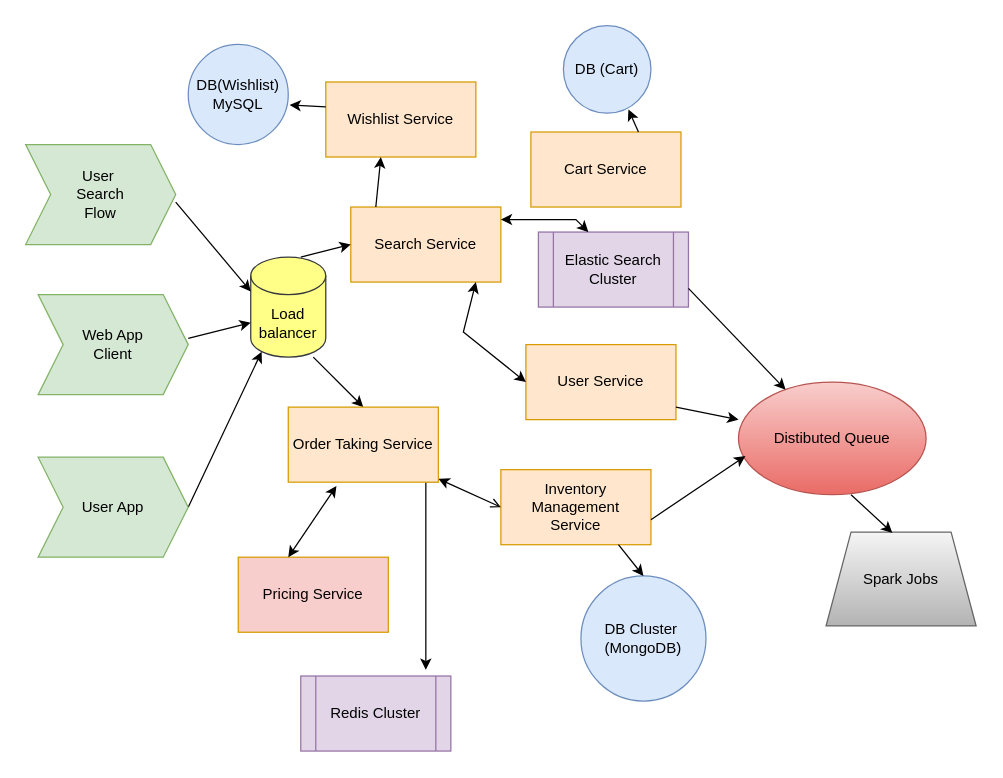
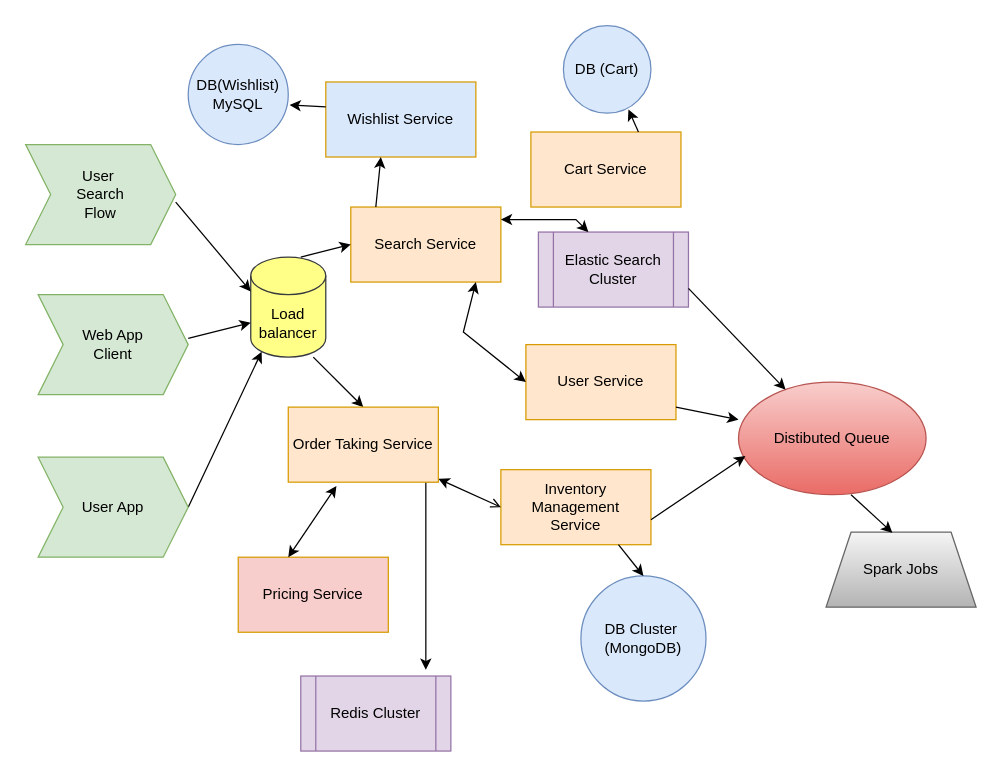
  <mxCell id="0" />
  <mxCell id="1" parent="0" />
  <mxCell id="2" value="Load balancer" style="shape=cylinder3;whiteSpace=wrap;html=1;boundedLbl=1;backgroundOutline=1;size=15;fillColor=#ffff88;strokeColor=#36393d;" vertex="1" parent="1"><mxGeometry x="200" y="205" width="60" height="80" as="geometry" /></mxCell>
  <mxCell id="3" value="" style="endArrow=classic;html=1;rounded=0;entryX=0;entryY=0;entryDx=0;entryDy=52.5;entryPerimeter=0;" edge="1" parent="1" target="2"><mxGeometry width="50" height="50" relative="1" as="geometry"><mxPoint x="150" y="270" as="sourcePoint" /><mxPoint x="200" y="220" as="targetPoint" /></mxGeometry></mxCell>
  <mxCell id="4" value="" style="endArrow=classic;html=1;rounded=0;entryX=0.145;entryY=1;entryDx=0;entryDy=-4.35;entryPerimeter=0;" edge="1" parent="1" target="2"><mxGeometry width="50" height="50" relative="1" as="geometry"><mxPoint x="150" y="405" as="sourcePoint" /><mxPoint x="200" y="355" as="targetPoint" /></mxGeometry></mxCell>
  <mxCell id="5" value="" style="endArrow=classic;html=1;rounded=0;entryX=0;entryY=0;entryDx=0;entryDy=27.5;entryPerimeter=0;" edge="1" parent="1" target="2"><mxGeometry width="50" height="50" relative="1" as="geometry"><mxPoint x="140" y="161" as="sourcePoint" /><mxPoint x="190" y="149" as="targetPoint" /></mxGeometry></mxCell>
- <mxCell id="6" value="Wishlist Service" style="whiteSpace=wrap;html=1;align=center;treeFolding=1;treeMoving=1;newEdgeStyle={&quot;edgeStyle&quot;:&quot;elbowEdgeStyle&quot;,&quot;startArrow&quot;:&quot;none&quot;,&quot;endArrow&quot;:&quot;none&quot;};strokeColor=#d79b00;fillColor=#ffe6cc;" vertex="1" parent="1"><mxGeometry x="260" y="65" width="120" height="60" as="geometry" /></mxCell>
+ <mxCell id="6" value="Wishlist Service" style="whiteSpace=wrap;html=1;align=center;treeFolding=1;treeMoving=1;newEdgeStyle={&quot;edgeStyle&quot;:&quot;elbowEdgeStyle&quot;,&quot;startArrow&quot;:&quot;none&quot;,&quot;endArrow&quot;:&quot;none&quot;};strokeColor=#d79b00;fillColor=#dae8fc;" vertex="1" parent="1"><mxGeometry x="260" y="65" width="120" height="60" as="geometry" /></mxCell>
  <mxCell id="7" value="Search Service" style="whiteSpace=wrap;html=1;align=center;treeFolding=1;treeMoving=1;newEdgeStyle={&quot;edgeStyle&quot;:&quot;elbowEdgeStyle&quot;,&quot;startArrow&quot;:&quot;none&quot;,&quot;endArrow&quot;:&quot;none&quot;};strokeColor=#d79b00;fillColor=#ffe6cc;" vertex="1" parent="1"><mxGeometry x="280" y="165" width="120" height="60" as="geometry" /></mxCell>
  <mxCell id="8" value="Cart Service" style="whiteSpace=wrap;html=1;align=center;treeFolding=1;treeMoving=1;newEdgeStyle={&quot;edgeStyle&quot;:&quot;elbowEdgeStyle&quot;,&quot;startArrow&quot;:&quot;none&quot;,&quot;endArrow&quot;:&quot;none&quot;};strokeColor=#d79b00;fillColor=#ffe6cc;" vertex="1" parent="1"><mxGeometry x="424" y="105" width="120" height="60" as="geometry" /></mxCell>
  <mxCell id="9" value="Inventory Management&lt;div&gt;Service&lt;/div&gt;" style="whiteSpace=wrap;html=1;align=center;treeFolding=1;treeMoving=1;newEdgeStyle={&quot;edgeStyle&quot;:&quot;elbowEdgeStyle&quot;,&quot;startArrow&quot;:&quot;none&quot;,&quot;endArrow&quot;:&quot;none&quot;};strokeColor=#d79b00;fillColor=#ffe6cc;" vertex="1" parent="1"><mxGeometry x="400" y="375" width="120" height="60" as="geometry" /></mxCell>
  <mxCell id="10" value="Pricing Service" style="whiteSpace=wrap;html=1;align=center;treeFolding=1;treeMoving=1;newEdgeStyle={&quot;edgeStyle&quot;:&quot;elbowEdgeStyle&quot;,&quot;startArrow&quot;:&quot;none&quot;,&quot;endArrow&quot;:&quot;none&quot;};strokeColor=#d79b00;fillColor=#f8cecc;" vertex="1" parent="1"><mxGeometry x="190" y="445" width="120" height="60" as="geometry" /></mxCell>
  <mxCell id="11" value="Distibuted Queue" style="ellipse;whiteSpace=wrap;html=1;fillColor=#f8cecc;gradientColor=#ea6b66;strokeColor=#b85450;" vertex="1" parent="1"><mxGeometry x="590" y="305" width="150" height="90" as="geometry" /></mxCell>
  <mxCell id="12" value="DB Cluster&amp;nbsp;&lt;div&gt;(MongoDB)&lt;/div&gt;" style="ellipse;whiteSpace=wrap;html=1;aspect=fixed;fillColor=#dae8fc;strokeColor=#6c8ebf;" vertex="1" parent="1"><mxGeometry x="464" y="460" width="100" height="100" as="geometry" /></mxCell>
  <mxCell id="13" value="DB (Cart)" style="ellipse;whiteSpace=wrap;html=1;aspect=fixed;fillColor=#dae8fc;strokeColor=#6c8ebf;" vertex="1" parent="1"><mxGeometry x="450" y="20" width="70" height="70" as="geometry" /></mxCell>
  <mxCell id="14" value="DB(Wishlist)&lt;div&gt;MySQL&lt;/div&gt;" style="ellipse;whiteSpace=wrap;html=1;aspect=fixed;fillColor=#dae8fc;strokeColor=#6c8ebf;" vertex="1" parent="1"><mxGeometry x="150" y="35" width="80" height="80" as="geometry" /></mxCell>
  <mxCell id="15" value="Redis Cluster" style="shape=process;whiteSpace=wrap;html=1;backgroundOutline=1;fillColor=#e1d5e7;strokeColor=#9673a6;" vertex="1" parent="1"><mxGeometry x="240" y="540" width="120" height="60" as="geometry" /></mxCell>
- <mxCell id="16" value="Spark Jobs" style="shape=trapezoid;perimeter=trapezoidPerimeter;whiteSpace=wrap;html=1;fixedSize=1;fillColor=#f5f5f5;gradientColor=#b3b3b3;strokeColor=#666666;" vertex="1" parent="1"><mxGeometry x="660" y="425" width="120" height="75" as="geometry" /></mxCell>
+ <mxCell id="16" value="Spark Jobs" style="shape=trapezoid;perimeter=trapezoidPerimeter;whiteSpace=wrap;html=1;fixedSize=1;fillColor=#f5f5f5;gradientColor=#b3b3b3;strokeColor=#666666;" vertex="1" parent="1"><mxGeometry x="660" y="425" width="120" height="60" as="geometry" /></mxCell>
  <mxCell id="17" value="Elastic Search&lt;div&gt;Cluster&lt;/div&gt;" style="shape=process;whiteSpace=wrap;html=1;backgroundOutline=1;fillColor=#e1d5e7;strokeColor=#9673a6;" vertex="1" parent="1"><mxGeometry x="430" y="185" width="120" height="60" as="geometry" /></mxCell>
  <mxCell id="18" value="User&amp;nbsp;&lt;div&gt;Search&lt;/div&gt;&lt;div&gt;Flow&lt;/div&gt;" style="shape=step;perimeter=stepPerimeter;whiteSpace=wrap;html=1;fixedSize=1;fillColor=#d5e8d4;strokeColor=#82b366;" vertex="1" parent="1"><mxGeometry x="20" y="115" width="120" height="80" as="geometry" /></mxCell>
  <mxCell id="19" value="User App" style="shape=step;perimeter=stepPerimeter;whiteSpace=wrap;html=1;fixedSize=1;fillColor=#d5e8d4;strokeColor=#82b366;" vertex="1" parent="1"><mxGeometry x="30" y="365" width="120" height="80" as="geometry" /></mxCell>
  <mxCell id="20" value="Web App&lt;div&gt;Client&lt;/div&gt;" style="shape=step;perimeter=stepPerimeter;whiteSpace=wrap;html=1;fixedSize=1;fillColor=#d5e8d4;strokeColor=#82b366;" vertex="1" parent="1"><mxGeometry x="30" y="235" width="120" height="80" as="geometry" /></mxCell>
  <mxCell id="21" value="User Service" style="whiteSpace=wrap;html=1;align=center;treeFolding=1;treeMoving=1;newEdgeStyle={&quot;edgeStyle&quot;:&quot;elbowEdgeStyle&quot;,&quot;startArrow&quot;:&quot;none&quot;,&quot;endArrow&quot;:&quot;none&quot;};strokeColor=#d79b00;fillColor=#ffe6cc;" vertex="1" parent="1"><mxGeometry x="420" y="275" width="120" height="60" as="geometry" /></mxCell>
  <mxCell id="22" value="" style="endArrow=classic;html=1;rounded=0;entryX=0;entryY=0.5;entryDx=0;entryDy=0;" edge="1" parent="1" target="7"><mxGeometry width="50" height="50" relative="1" as="geometry"><mxPoint x="240" y="205" as="sourcePoint" /><mxPoint x="290" y="155" as="targetPoint" /></mxGeometry></mxCell>
  <mxCell id="23" value="" style="endArrow=classic;html=1;rounded=0;entryX=0.5;entryY=0;entryDx=0;entryDy=0;" edge="1" parent="1" target="28"><mxGeometry width="50" height="50" relative="1" as="geometry"><mxPoint x="250" y="285" as="sourcePoint" /><mxPoint x="300" y="235" as="targetPoint" /></mxGeometry></mxCell>
  <mxCell id="24" value="" style="endArrow=classic;startArrow=classic;html=1;rounded=0;entryX=0.321;entryY=1.05;entryDx=0;entryDy=0;entryPerimeter=0;" edge="1" parent="1" target="28"><mxGeometry width="50" height="50" relative="1" as="geometry"><mxPoint x="230" y="445" as="sourcePoint" /><mxPoint x="280" y="395" as="targetPoint" /></mxGeometry></mxCell>
  <mxCell id="25" value="" style="endArrow=classic;html=1;rounded=0;" edge="1" parent="1"><mxGeometry width="50" height="50" relative="1" as="geometry"><mxPoint x="340" y="385" as="sourcePoint" /><mxPoint x="340" y="535" as="targetPoint" /></mxGeometry></mxCell>
  <mxCell id="26" value="" style="endArrow=open;startArrow=classic;html=1;rounded=0;entryX=0;entryY=0.5;entryDx=0;entryDy=0;" edge="1" parent="1" source="28" target="9"><mxGeometry width="50" height="50" relative="1" as="geometry"><mxPoint x="330" y="375" as="sourcePoint" /><mxPoint x="390" y="395" as="targetPoint" /></mxGeometry></mxCell>
  <mxCell id="27" value="" style="endArrow=classic;startArrow=classic;html=1;rounded=0;" edge="1" parent="1" target="28"><mxGeometry width="50" height="50" relative="1" as="geometry"><mxPoint x="330" y="375" as="sourcePoint" /><mxPoint x="380" y="325" as="targetPoint" /></mxGeometry></mxCell>
  <mxCell id="28" value="Order Taking Service" style="whiteSpace=wrap;html=1;align=center;treeFolding=1;treeMoving=1;newEdgeStyle={&quot;edgeStyle&quot;:&quot;elbowEdgeStyle&quot;,&quot;startArrow&quot;:&quot;none&quot;,&quot;endArrow&quot;:&quot;none&quot;};strokeColor=#d79b00;fillColor=#ffe6cc;" vertex="1" parent="1"><mxGeometry x="230" y="325" width="120" height="60" as="geometry" /></mxCell>
  <mxCell id="29" value="" style="endArrow=classic;html=1;rounded=0;entryX=0.5;entryY=0;entryDx=0;entryDy=0;" edge="1" parent="1" target="12"><mxGeometry width="50" height="50" relative="1" as="geometry"><mxPoint x="494" y="435" as="sourcePoint" /><mxPoint x="544" y="385" as="targetPoint" /></mxGeometry></mxCell>
  <mxCell id="30" value="" style="endArrow=classic;html=1;rounded=0;entryX=0.037;entryY=0.656;entryDx=0;entryDy=0;entryPerimeter=0;" edge="1" parent="1" target="11"><mxGeometry width="50" height="50" relative="1" as="geometry"><mxPoint x="520" y="415" as="sourcePoint" /><mxPoint x="570" y="365" as="targetPoint" /></mxGeometry></mxCell>
  <mxCell id="31" value="" style="endArrow=classic;html=1;rounded=0;" edge="1" parent="1" target="11"><mxGeometry width="50" height="50" relative="1" as="geometry"><mxPoint x="550" y="230" as="sourcePoint" /><mxPoint x="600" y="180" as="targetPoint" /></mxGeometry></mxCell>
  <mxCell id="32" value="" style="endArrow=classic;html=1;rounded=0;entryX=0.367;entryY=1;entryDx=0;entryDy=0;entryPerimeter=0;" edge="1" parent="1" target="6"><mxGeometry width="50" height="50" relative="1" as="geometry"><mxPoint x="300" y="165" as="sourcePoint" /><mxPoint x="350" y="115" as="targetPoint" /></mxGeometry></mxCell>
  <mxCell id="33" value="" style="endArrow=classic;html=1;rounded=0;entryX=1.013;entryY=0.606;entryDx=0;entryDy=0;entryPerimeter=0;" edge="1" parent="1" target="14"><mxGeometry width="50" height="50" relative="1" as="geometry"><mxPoint x="260" y="85" as="sourcePoint" /><mxPoint x="310" y="35" as="targetPoint" /></mxGeometry></mxCell>
  <mxCell id="34" value="" style="endArrow=classic;html=1;rounded=0;entryX=0.743;entryY=0.957;entryDx=0;entryDy=0;entryPerimeter=0;" edge="1" parent="1" target="13"><mxGeometry width="50" height="50" relative="1" as="geometry"><mxPoint x="510" y="105" as="sourcePoint" /><mxPoint x="560" y="55" as="targetPoint" /></mxGeometry></mxCell>
  <mxCell id="35" value="" style="endArrow=classic;startArrow=classic;html=1;rounded=0;entryX=0.333;entryY=0;entryDx=0;entryDy=0;entryPerimeter=0;" edge="1" parent="1" target="17"><mxGeometry width="50" height="50" relative="1" as="geometry"><mxPoint x="400" y="175" as="sourcePoint" /><mxPoint x="450" y="125" as="targetPoint" /><Array as="points"><mxPoint x="460" y="175" /></Array></mxGeometry></mxCell>
  <mxCell id="36" value="" style="endArrow=classic;startArrow=classic;html=1;rounded=0;exitX=0;exitY=0.5;exitDx=0;exitDy=0;" edge="1" parent="1" source="21"><mxGeometry width="50" height="50" relative="1" as="geometry"><mxPoint x="330" y="275" as="sourcePoint" /><mxPoint x="380" y="225" as="targetPoint" /><Array as="points"><mxPoint x="370" y="265" /></Array></mxGeometry></mxCell>
  <mxCell id="37" value="" style="endArrow=classic;html=1;rounded=0;entryX=0;entryY=0.333;entryDx=0;entryDy=0;entryPerimeter=0;" edge="1" parent="1" target="11"><mxGeometry width="50" height="50" relative="1" as="geometry"><mxPoint x="540" y="325" as="sourcePoint" /><mxPoint x="590" y="275" as="targetPoint" /></mxGeometry></mxCell>
  <mxCell id="38" value="" style="endArrow=classic;html=1;rounded=0;entryX=0.442;entryY=0.008;entryDx=0;entryDy=0;entryPerimeter=0;" edge="1" parent="1" target="16"><mxGeometry width="50" height="50" relative="1" as="geometry"><mxPoint x="680" y="395" as="sourcePoint" /><mxPoint x="730" y="345" as="targetPoint" /></mxGeometry></mxCell>
